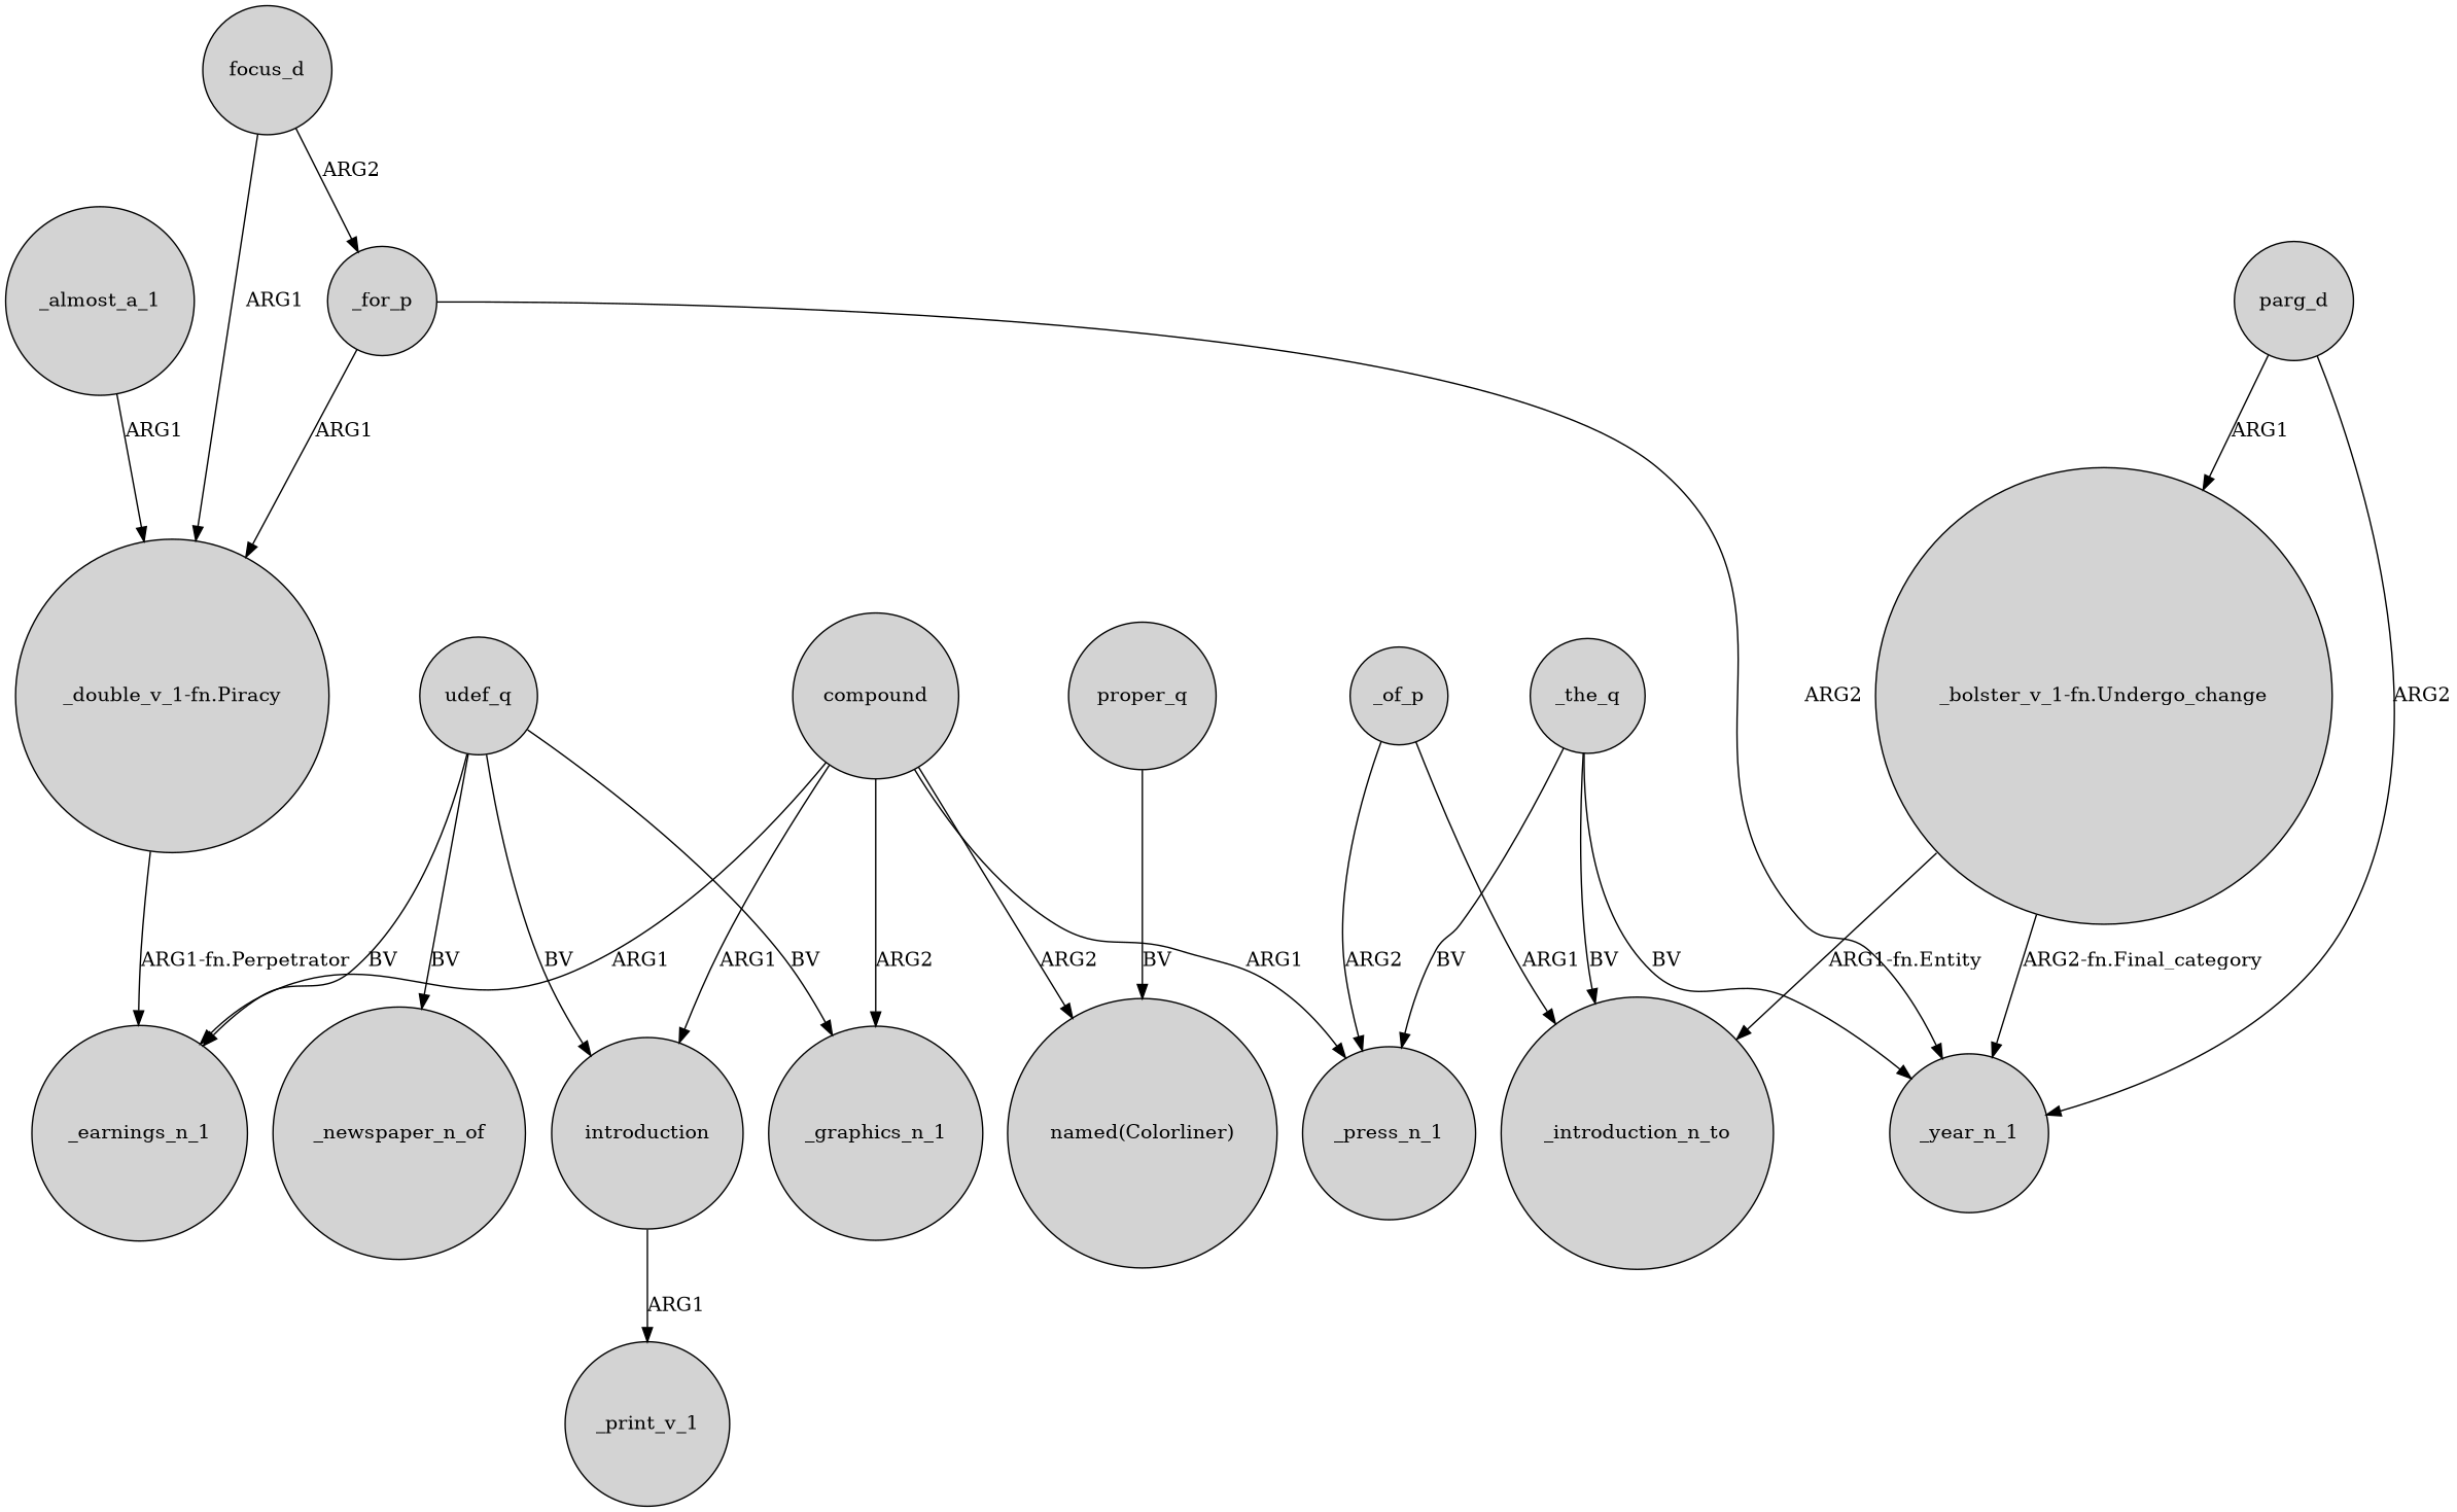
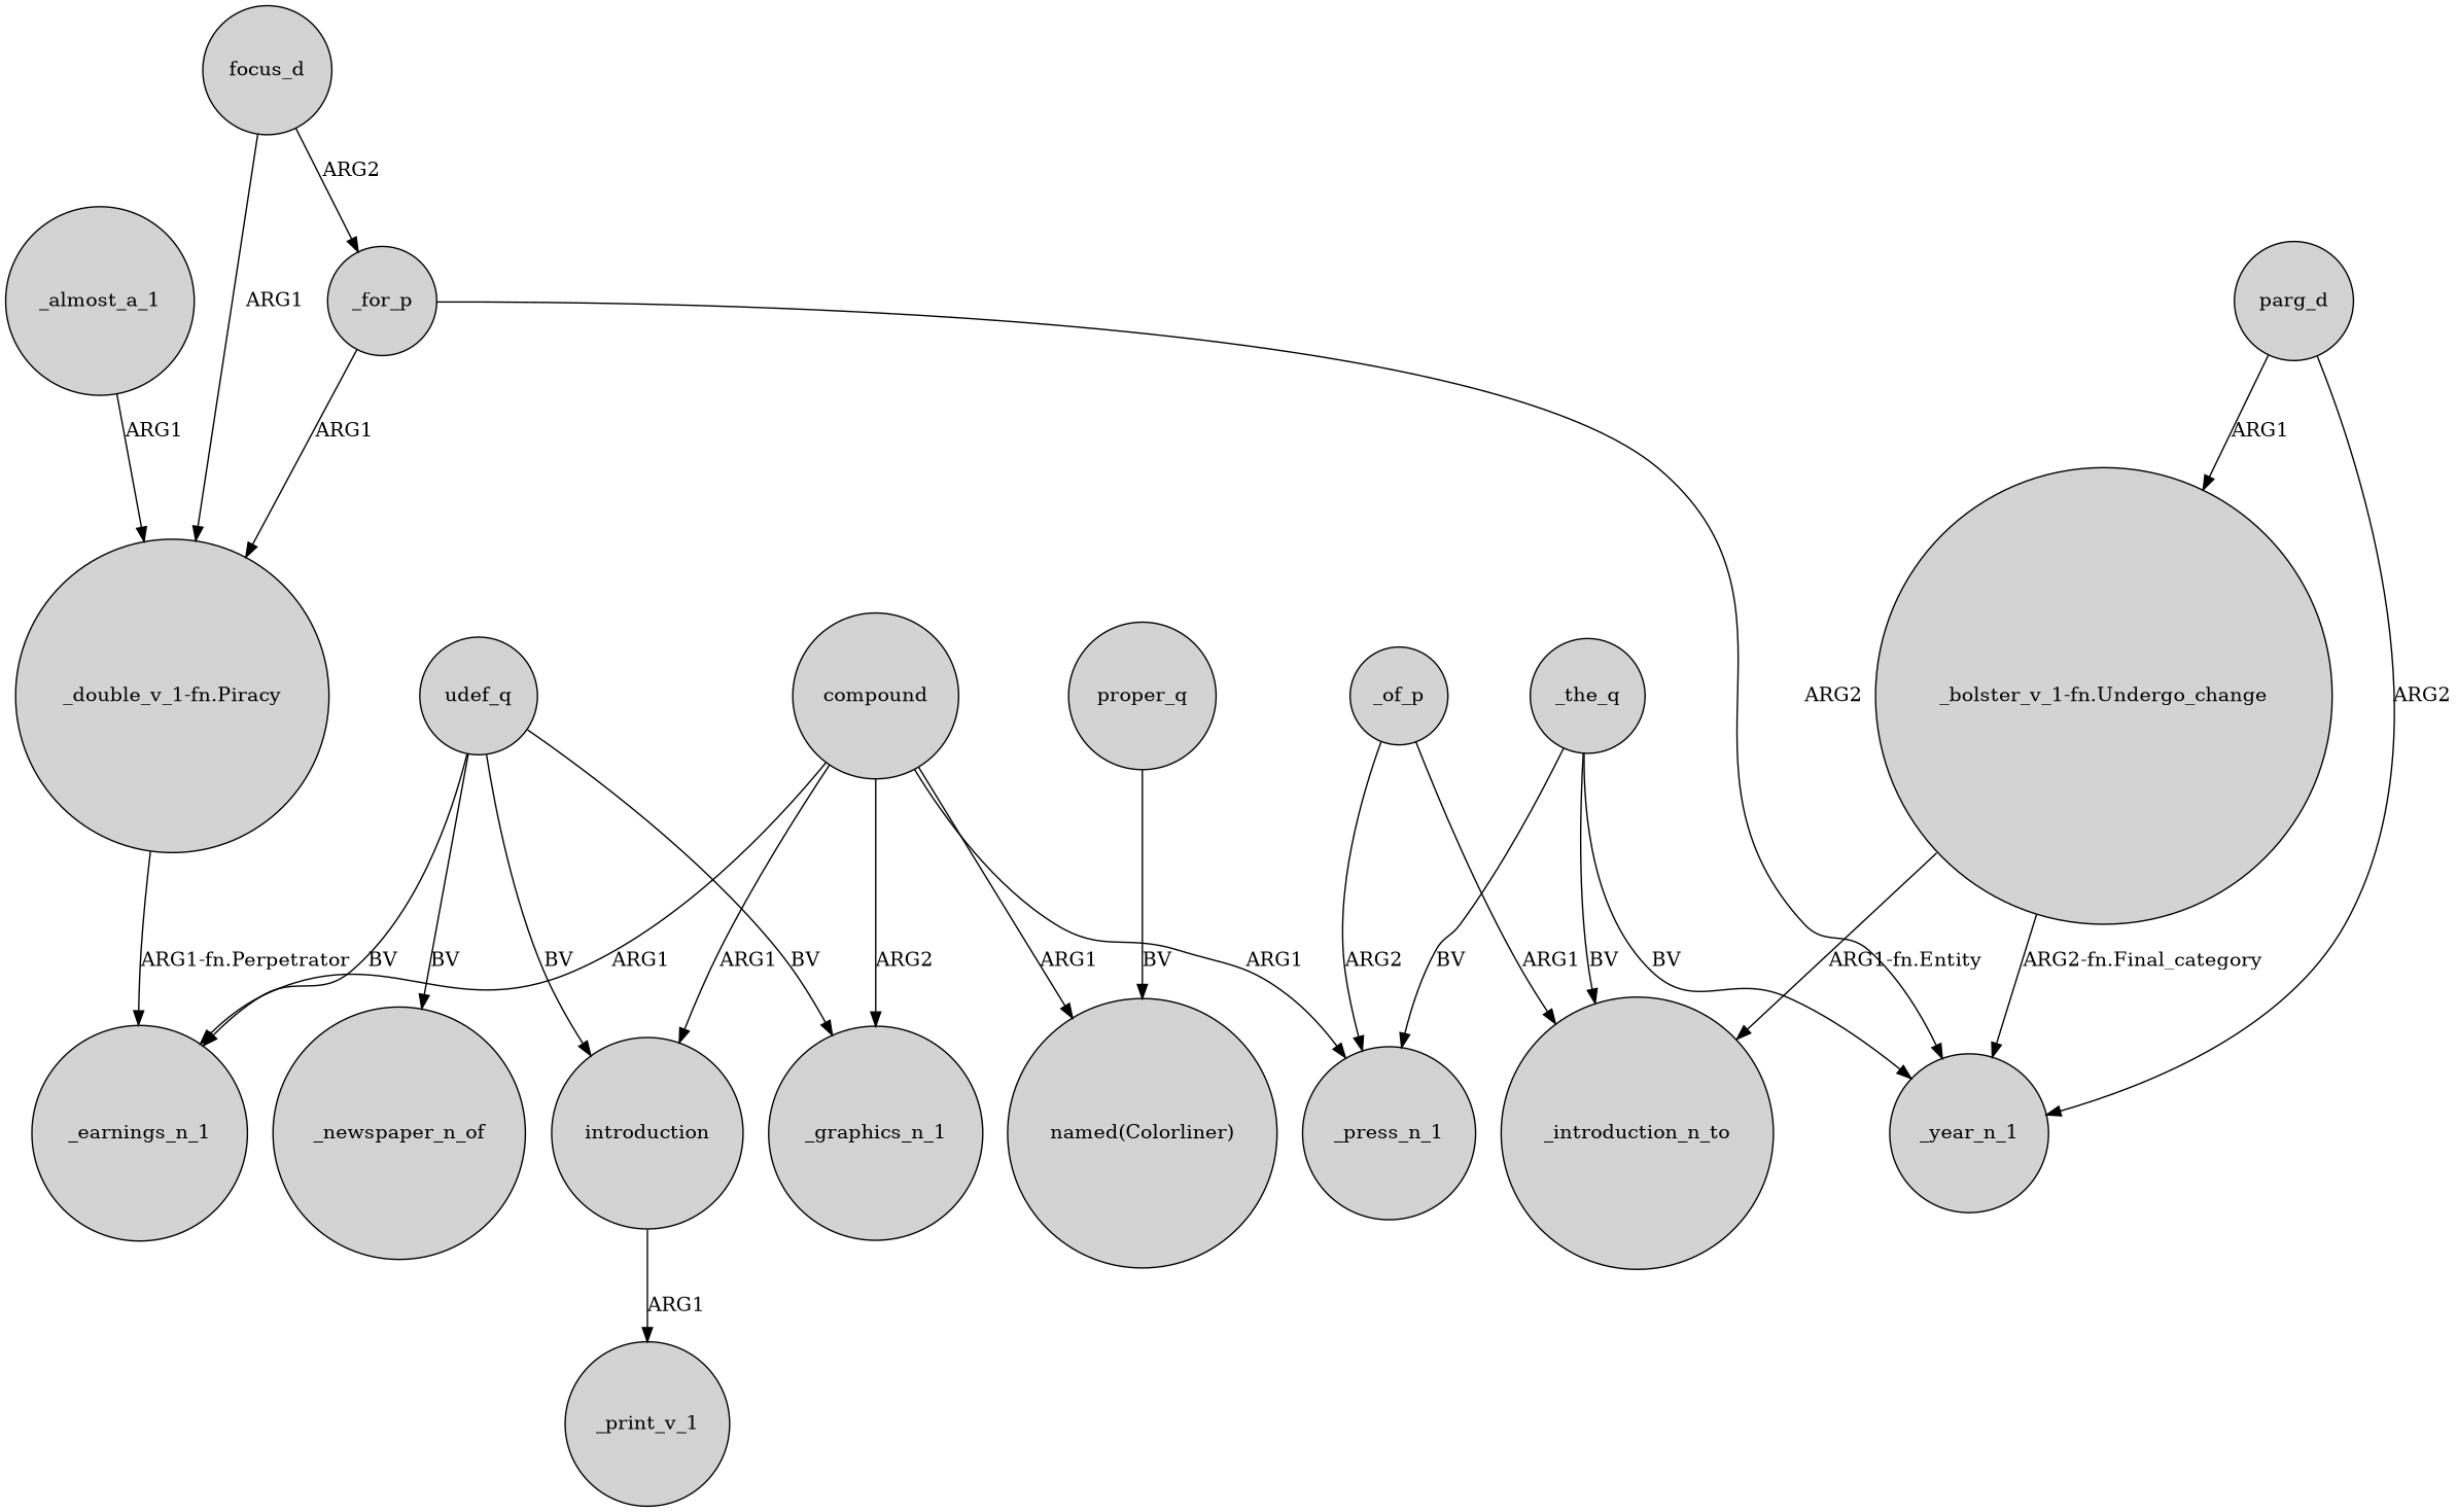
  digraph {
    node [shape=circle style=filled]
    focus_d
    "_double_v_1-fn.Piracy"
    _for_p
    _earnings_n_1
    _year_n_1
    n6 [label=introduction]
    _print_v_1
    udef_q
    _graphics_n_1
    _newspaper_n_of
    _of_p
    _introduction_n_to
    _press_n_1
    _the_q
    compound
    "named(Colorliner)"
    _almost_a_1
    "_bolster_v_1-fn.Undergo_change"
    parg_d
    proper_q
    focus_d -> "_double_v_1-fn.Piracy" [label=ARG1]
    focus_d -> _for_p [label=ARG2]
    "_double_v_1-fn.Piracy" -> _earnings_n_1 [label="ARG1-fn.Perpetrator"]
    _for_p -> "_double_v_1-fn.Piracy" [label=ARG1]
    _for_p -> _year_n_1 [label=ARG2]
    n6 -> _print_v_1 [label=ARG1]
    udef_q -> _earnings_n_1 [label=BV]
    udef_q -> n6 [label=BV]
    udef_q -> _graphics_n_1 [label=BV]
    udef_q -> _newspaper_n_of [label=BV]
    _of_p -> _introduction_n_to [label=ARG1]
    _of_p -> _press_n_1 [label=ARG2]
    _the_q -> _year_n_1 [label=BV]
    _the_q -> _introduction_n_to [label=BV]
    _the_q -> _press_n_1 [label=BV]
    compound -> _earnings_n_1 [label=ARG1]
    compound -> n6 [label=ARG1]
    compound -> _graphics_n_1 [label=ARG2]
    compound -> _press_n_1 [label=ARG1]
-   compound -> "named(Colorliner)" [label=ARG2]
+   compound -> "named(Colorliner)" [label=ARG1]
    _almost_a_1 -> "_double_v_1-fn.Piracy" [label=ARG1]
    "_bolster_v_1-fn.Undergo_change" -> _year_n_1 [label="ARG2-fn.Final_category"]
    "_bolster_v_1-fn.Undergo_change" -> _introduction_n_to [label="ARG1-fn.Entity"]
    parg_d -> _year_n_1 [label=ARG2]
    parg_d -> "_bolster_v_1-fn.Undergo_change" [label=ARG1]
    proper_q -> "named(Colorliner)" [label=BV]
  }
